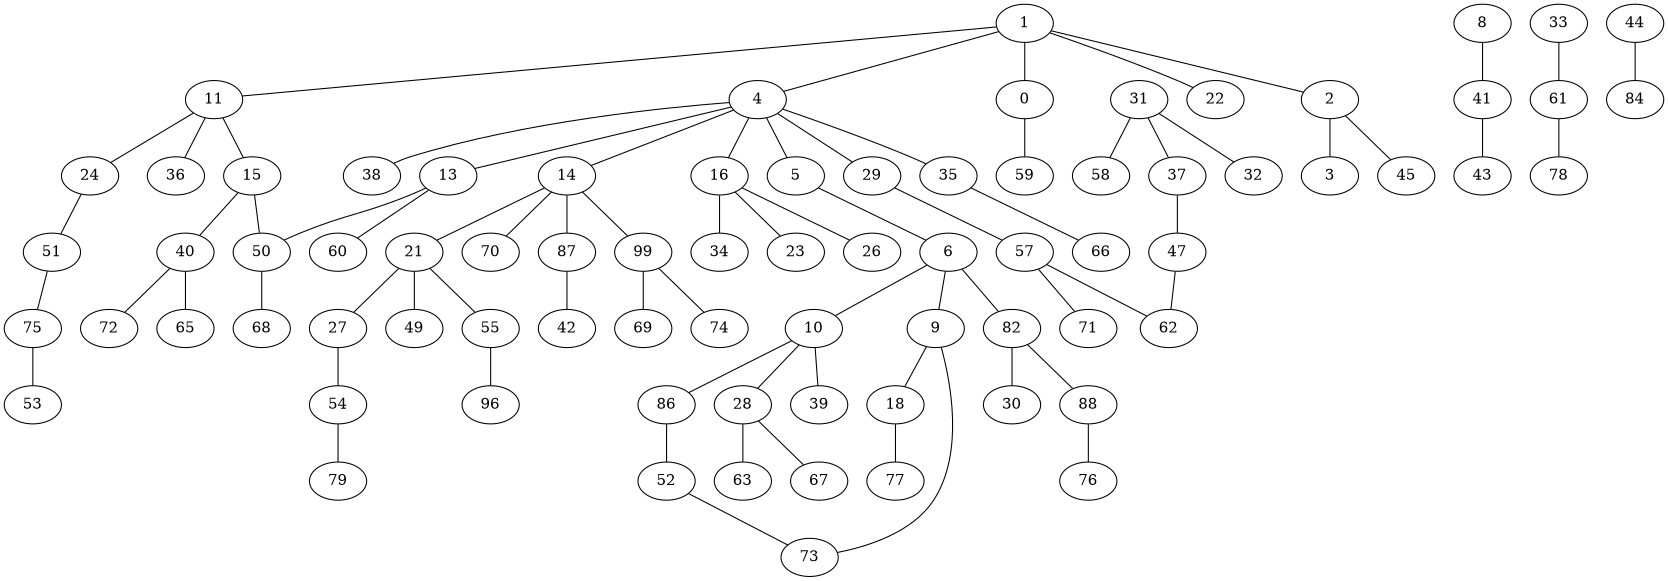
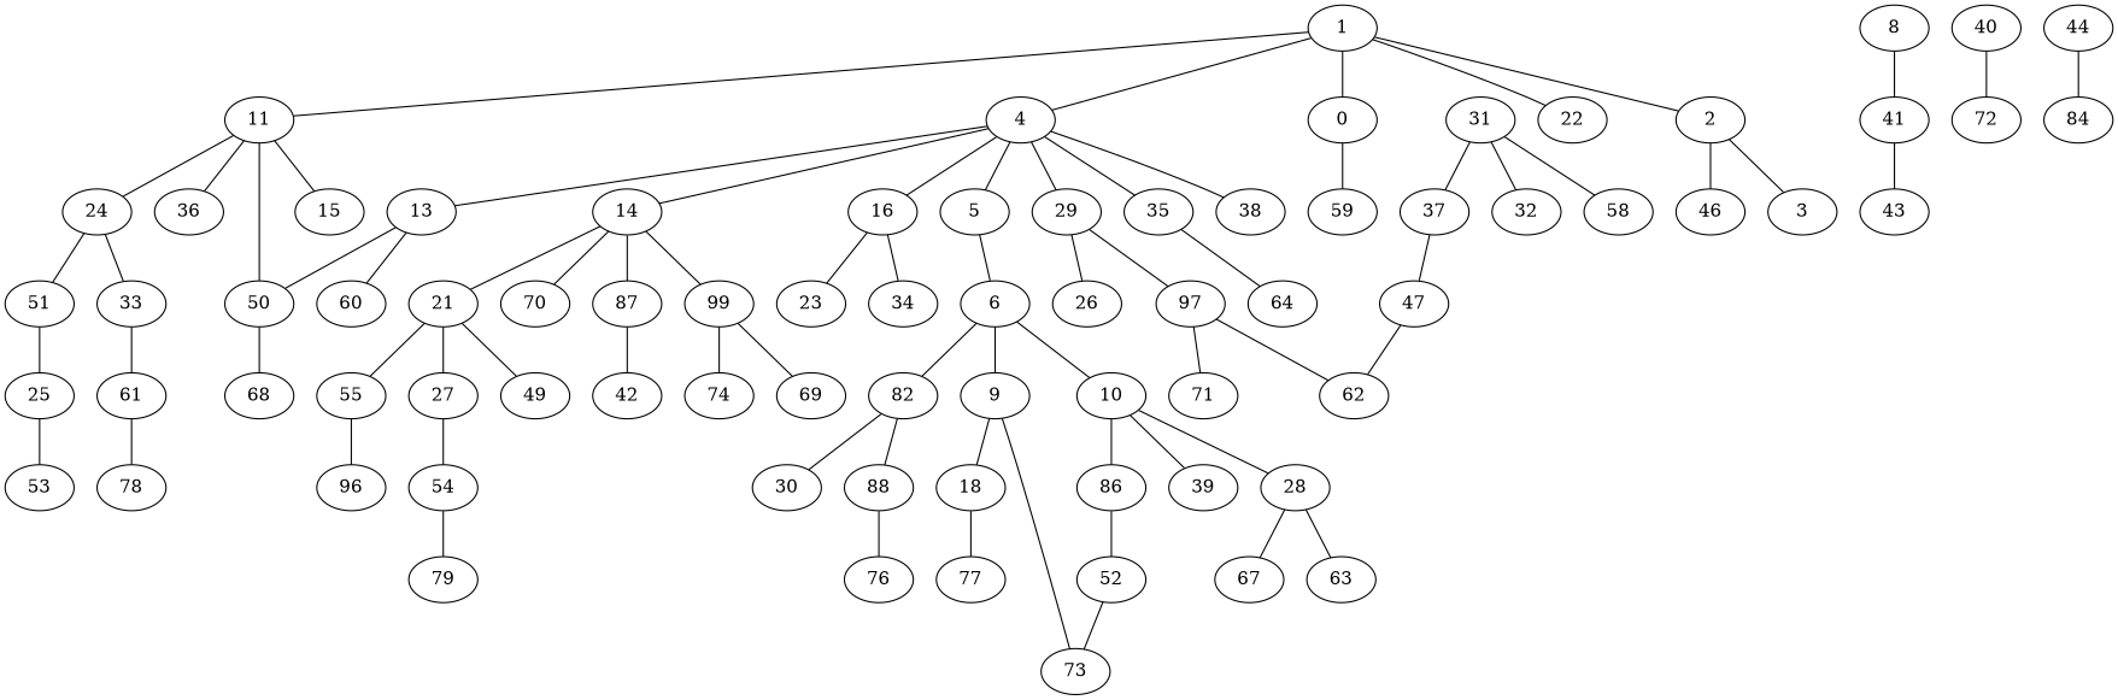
  graph {
    1
    2
    4
    n4 [label=0]
    11
    22
    3
-   45
+   45 [label=46]
    5
    13
    14
    16
    29
    35
    38
    59
    15
    24
    36
    50
    6
    8
    41
    60
    n25 [label=87]
    n26 [label=99]
    21
    70
    23
    26
    34
-   57
-   66
+   57 [label=97]
+   66 [label=64]
    40
    33
    51
    68
    9
    10
    n40 [label=82]
    43
    42
    69
    74
    27
    49
    55
    62
    71
    18
    73
    28
    39
    n54 [label=86]
    30
    n56 [label=88]
    77
    63
    67
    52
    76
    n62 [label=84]
    44
-   65
    72
    31
    32
    37
    58
    61
-   75
+   75 [label=25]
    54
    n73 [label=96]
    47
    79
    78
    53
    1 -- 2
    1 -- 4
    1 -- n4
    1 -- 11
    1 -- 22
    2 -- 3
    2 -- 45
    4 -- 5
    4 -- 13
    4 -- 14
    4 -- 16
    4 -- 29
    4 -- 35
    4 -- 38
    n4 -- 59
    11 -- 15
    11 -- 24
    11 -- 36
-   15 -- 50
+   11 -- 50
    5 -- 6
    13 -- 50
    13 -- 60
    14 -- n25
    14 -- n26
    14 -- 21
    14 -- 70
    16 -- 23
-   16 -- 26
+   29 -- 26
    16 -- 34
    29 -- 57
    35 -- 66
-   15 -- 40
+   24 -- 33
    24 -- 51
    50 -- 68
    6 -- 9
    6 -- 10
    6 -- n40
    8 -- 41
    41 -- 43
    n25 -- 42
    n26 -- 69
    n26 -- 74
    21 -- 27
    21 -- 49
    21 -- 55
    57 -- 62
    57 -- 71
-   40 -- 65
    40 -- 72
    33 -- 61
    51 -- 75
    9 -- 18
    9 -- 73
    10 -- 28
    10 -- 39
    10 -- n54
    n40 -- 30
    n40 -- n56
    27 -- 54
    55 -- n73
    18 -- 77
    28 -- 63
    28 -- 67
    n54 -- 52
    n56 -- 76
    52 -- 73
    44 -- n62
    31 -- 32
    31 -- 37
    31 -- 58
    37 -- 47
    61 -- 78
    75 -- 53
    54 -- 79
    47 -- 62
  }
